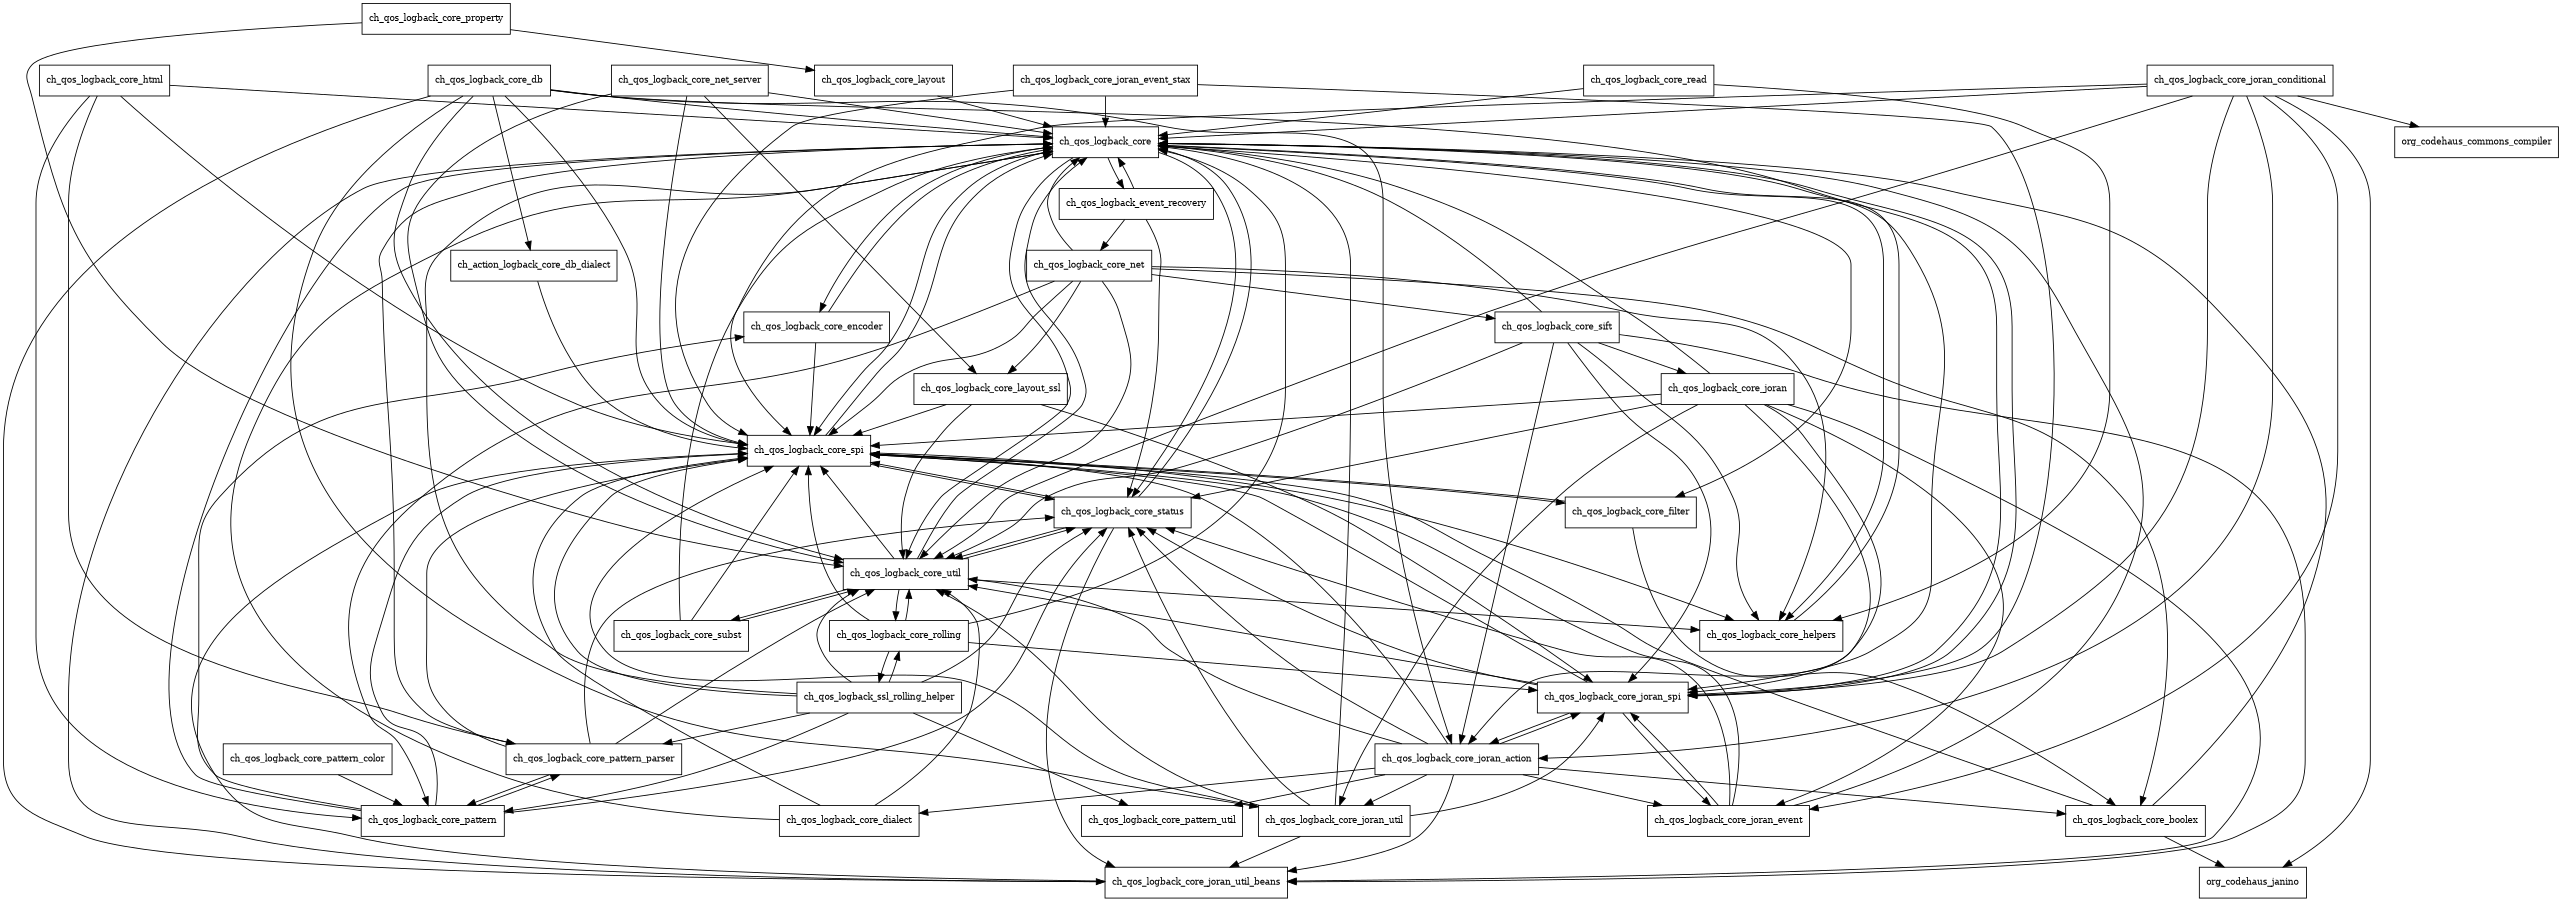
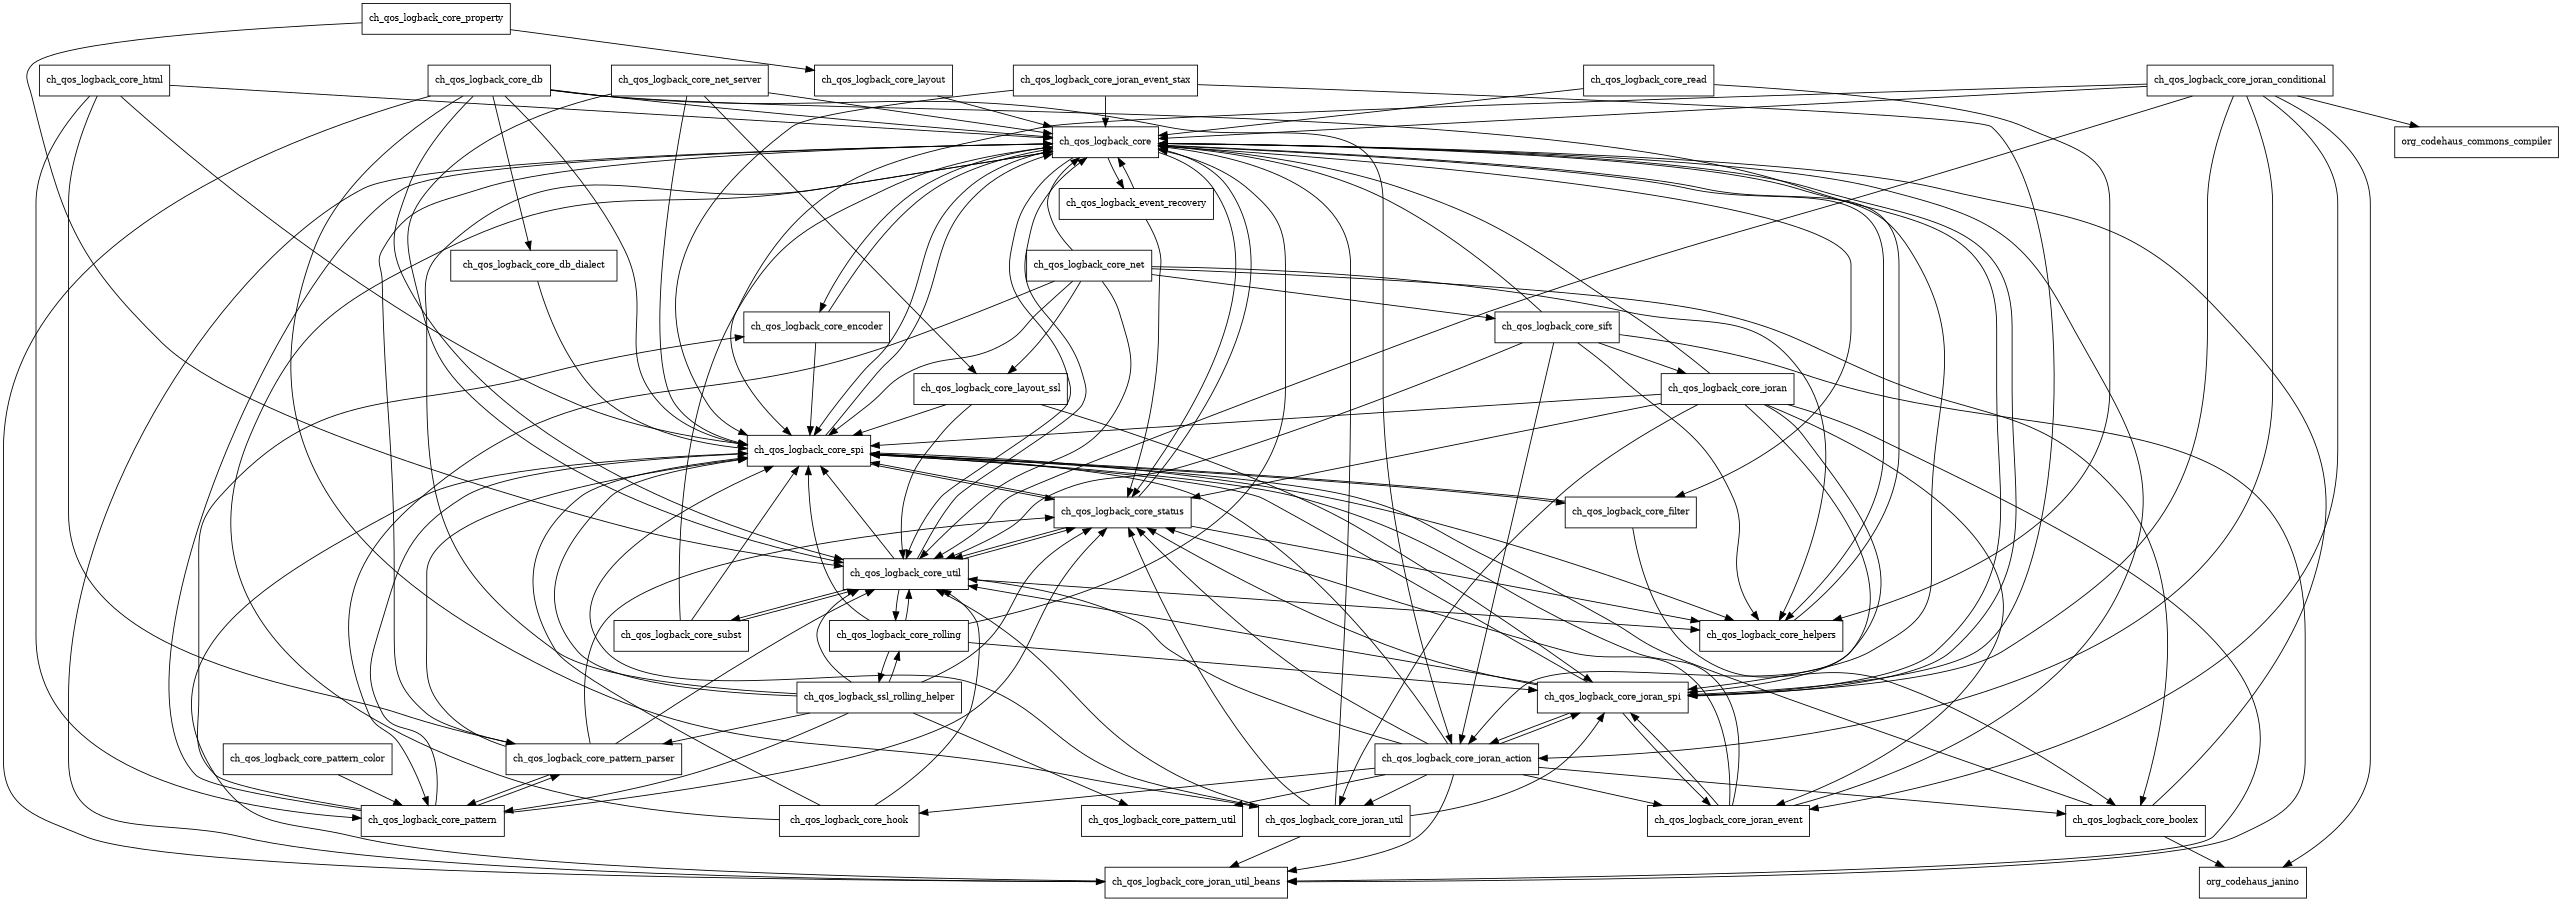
  digraph {
    node [fontsize=10.0 shape=box]
    ch_qos_logback_core
    ch_qos_logback_core_encoder
    ch_qos_logback_core_filter
    ch_qos_logback_core_helpers
    ch_qos_logback_core_joran_spi
    n6 [label=ch_qos_logback_event_recovery]
    ch_qos_logback_core_spi
    ch_qos_logback_core_status
    ch_qos_logback_core_util
    ch_qos_logback_core_boolex
    ch_qos_logback_core_joran_action
    ch_qos_logback_core_joran_event
    ch_qos_logback_core_net
    ch_qos_logback_core_rolling
    ch_qos_logback_core_subst
    org_codehaus_janino
    ch_qos_logback_core_joran_util
    ch_qos_logback_core_joran_util_beans
-   ch_qos_logback_core_hook [label=ch_qos_logback_core_dialect]
+   ch_qos_logback_core_hook
    ch_qos_logback_core_pattern_util
    ch_qos_logback_core_pattern
    n22 [label=ch_qos_logback_core_layout_ssl]
    ch_qos_logback_core_sift
    n24 [label=ch_qos_logback_ssl_rolling_helper]
    ch_qos_logback_core_db
-   ch_qos_logback_core_db_dialect [label=ch_action_logback_core_db_dialect]
+   ch_qos_logback_core_db_dialect
    ch_qos_logback_core_html
    ch_qos_logback_core_pattern_parser
    ch_qos_logback_core_joran
    ch_qos_logback_core_joran_conditional
    org_codehaus_commons_compiler
    ch_qos_logback_core_joran_event_stax
    ch_qos_logback_core_layout
    ch_qos_logback_core_net_server
    ch_qos_logback_core_pattern_color
    ch_qos_logback_core_property
    ch_qos_logback_core_read
    ch_qos_logback_core -> ch_qos_logback_core_encoder
    ch_qos_logback_core -> ch_qos_logback_core_filter
    ch_qos_logback_core -> ch_qos_logback_core_helpers
    ch_qos_logback_core -> ch_qos_logback_core_joran_spi
    ch_qos_logback_core -> n6
    ch_qos_logback_core -> ch_qos_logback_core_spi
    ch_qos_logback_core -> ch_qos_logback_core_status
    ch_qos_logback_core -> ch_qos_logback_core_util
    ch_qos_logback_core_encoder -> ch_qos_logback_core
    ch_qos_logback_core_encoder -> ch_qos_logback_core_spi
    ch_qos_logback_core_filter -> ch_qos_logback_core_spi
    ch_qos_logback_core_filter -> ch_qos_logback_core_boolex
    ch_qos_logback_core_helpers -> ch_qos_logback_core
    ch_qos_logback_core_joran_spi -> ch_qos_logback_core
    ch_qos_logback_core_joran_spi -> ch_qos_logback_core_spi
    ch_qos_logback_core_joran_spi -> ch_qos_logback_core_status
    ch_qos_logback_core_joran_spi -> ch_qos_logback_core_util
    ch_qos_logback_core_joran_spi -> ch_qos_logback_core_joran_action
    ch_qos_logback_core_joran_spi -> ch_qos_logback_core_joran_event
    n6 -> ch_qos_logback_core
    n6 -> ch_qos_logback_core_status
-   n6 -> ch_qos_logback_core_net
    ch_qos_logback_core_spi -> ch_qos_logback_core
    ch_qos_logback_core_spi -> ch_qos_logback_core_filter
    ch_qos_logback_core_spi -> ch_qos_logback_core_helpers
    ch_qos_logback_core_spi -> ch_qos_logback_core_status
    ch_qos_logback_core_status -> ch_qos_logback_core
-   ch_qos_logback_core_status -> ch_qos_logback_core_joran_util_beans
+   ch_qos_logback_core_status -> ch_qos_logback_core_helpers
    ch_qos_logback_core_status -> ch_qos_logback_core_spi
    ch_qos_logback_core_status -> ch_qos_logback_core_util
    ch_qos_logback_core_util -> ch_qos_logback_core
    ch_qos_logback_core_util -> ch_qos_logback_core_helpers
    ch_qos_logback_core_util -> ch_qos_logback_core_spi
    ch_qos_logback_core_util -> ch_qos_logback_core_status
    ch_qos_logback_core_util -> ch_qos_logback_core_rolling
    ch_qos_logback_core_util -> ch_qos_logback_core_subst
    ch_qos_logback_core_boolex -> ch_qos_logback_core
    ch_qos_logback_core_boolex -> ch_qos_logback_core_spi
    ch_qos_logback_core_boolex -> org_codehaus_janino
    ch_qos_logback_core_joran_action -> ch_qos_logback_core_joran_spi
    ch_qos_logback_core_joran_action -> ch_qos_logback_core_spi
    ch_qos_logback_core_joran_action -> ch_qos_logback_core_status
    ch_qos_logback_core_joran_action -> ch_qos_logback_core_util
    ch_qos_logback_core_joran_action -> ch_qos_logback_core_boolex
    ch_qos_logback_core_joran_action -> ch_qos_logback_core_joran_event
    ch_qos_logback_core_joran_action -> ch_qos_logback_core_joran_util
    ch_qos_logback_core_joran_action -> ch_qos_logback_core_joran_util_beans
    ch_qos_logback_core_joran_action -> ch_qos_logback_core_hook
    ch_qos_logback_core_joran_action -> ch_qos_logback_core_pattern_util
    ch_qos_logback_core_joran_event -> ch_qos_logback_core
    ch_qos_logback_core_joran_event -> ch_qos_logback_core_joran_spi
    ch_qos_logback_core_joran_event -> ch_qos_logback_core_spi
    ch_qos_logback_core_joran_event -> ch_qos_logback_core_status
    ch_qos_logback_core_net -> ch_qos_logback_core
    ch_qos_logback_core_net -> ch_qos_logback_core_helpers
    ch_qos_logback_core_net -> ch_qos_logback_core_spi
    ch_qos_logback_core_net -> ch_qos_logback_core_util
    ch_qos_logback_core_net -> ch_qos_logback_core_boolex
    ch_qos_logback_core_net -> ch_qos_logback_core_pattern
    ch_qos_logback_core_net -> n22
    ch_qos_logback_core_net -> ch_qos_logback_core_sift
    ch_qos_logback_core_rolling -> ch_qos_logback_core
    ch_qos_logback_core_rolling -> ch_qos_logback_core_joran_spi
    ch_qos_logback_core_rolling -> ch_qos_logback_core_spi
    ch_qos_logback_core_rolling -> ch_qos_logback_core_util
    ch_qos_logback_core_rolling -> n24
    ch_qos_logback_core_subst -> ch_qos_logback_core
    ch_qos_logback_core_subst -> ch_qos_logback_core_spi
    ch_qos_logback_core_subst -> ch_qos_logback_core_util
    ch_qos_logback_core_joran_util -> ch_qos_logback_core
    ch_qos_logback_core_joran_util -> ch_qos_logback_core_joran_spi
    ch_qos_logback_core_joran_util -> ch_qos_logback_core_spi
    ch_qos_logback_core_joran_util -> ch_qos_logback_core_status
    ch_qos_logback_core_joran_util -> ch_qos_logback_core_util
    ch_qos_logback_core_joran_util -> ch_qos_logback_core_joran_util_beans
    ch_qos_logback_core_joran_util_beans -> ch_qos_logback_core
    ch_qos_logback_core_joran_util_beans -> ch_qos_logback_core_spi
    ch_qos_logback_core_hook -> ch_qos_logback_core
    ch_qos_logback_core_hook -> ch_qos_logback_core_spi
    ch_qos_logback_core_hook -> ch_qos_logback_core_util
    ch_qos_logback_core_pattern -> ch_qos_logback_core
    ch_qos_logback_core_pattern -> ch_qos_logback_core_encoder
    ch_qos_logback_core_pattern -> ch_qos_logback_core_spi
    ch_qos_logback_core_pattern -> ch_qos_logback_core_status
    ch_qos_logback_core_pattern -> ch_qos_logback_core_pattern_parser
    n22 -> ch_qos_logback_core_joran_spi
    n22 -> ch_qos_logback_core_spi
    n22 -> ch_qos_logback_core_util
    ch_qos_logback_core_sift -> ch_qos_logback_core
    ch_qos_logback_core_sift -> ch_qos_logback_core_helpers
-   ch_qos_logback_core_sift -> ch_qos_logback_core_joran_spi
    ch_qos_logback_core_sift -> ch_qos_logback_core_util
    ch_qos_logback_core_sift -> ch_qos_logback_core_joran_action
    ch_qos_logback_core_sift -> ch_qos_logback_core_joran_util_beans
    ch_qos_logback_core_sift -> ch_qos_logback_core_joran
    n24 -> ch_qos_logback_core
    n24 -> ch_qos_logback_core_spi
    n24 -> ch_qos_logback_core_status
    n24 -> ch_qos_logback_core_util
    n24 -> ch_qos_logback_core_rolling
    n24 -> ch_qos_logback_core_pattern_util
    n24 -> ch_qos_logback_core_pattern
    n24 -> ch_qos_logback_core_pattern_parser
    ch_qos_logback_core_db -> ch_qos_logback_core
    ch_qos_logback_core_db -> ch_qos_logback_core_joran_spi
    ch_qos_logback_core_db -> ch_qos_logback_core_spi
    ch_qos_logback_core_db -> ch_qos_logback_core_util
    ch_qos_logback_core_db -> ch_qos_logback_core_joran_action
    ch_qos_logback_core_db -> ch_qos_logback_core_joran_util
    ch_qos_logback_core_db -> ch_qos_logback_core_joran_util_beans
    ch_qos_logback_core_db -> ch_qos_logback_core_db_dialect
    ch_qos_logback_core_db_dialect -> ch_qos_logback_core_spi
    ch_qos_logback_core_html -> ch_qos_logback_core
    ch_qos_logback_core_html -> ch_qos_logback_core_spi
    ch_qos_logback_core_html -> ch_qos_logback_core_pattern
    ch_qos_logback_core_html -> ch_qos_logback_core_pattern_parser
    ch_qos_logback_core_pattern_parser -> ch_qos_logback_core
    ch_qos_logback_core_pattern_parser -> ch_qos_logback_core_spi
    ch_qos_logback_core_pattern_parser -> ch_qos_logback_core_status
    ch_qos_logback_core_pattern_parser -> ch_qos_logback_core_util
    ch_qos_logback_core_pattern_parser -> ch_qos_logback_core_pattern
    ch_qos_logback_core_joran -> ch_qos_logback_core
    ch_qos_logback_core_joran -> ch_qos_logback_core_joran_spi
    ch_qos_logback_core_joran -> ch_qos_logback_core_spi
    ch_qos_logback_core_joran -> ch_qos_logback_core_status
    ch_qos_logback_core_joran -> ch_qos_logback_core_joran_action
    ch_qos_logback_core_joran -> ch_qos_logback_core_joran_event
    ch_qos_logback_core_joran -> ch_qos_logback_core_joran_util
    ch_qos_logback_core_joran -> ch_qos_logback_core_joran_util_beans
    ch_qos_logback_core_joran_conditional -> ch_qos_logback_core
    ch_qos_logback_core_joran_conditional -> ch_qos_logback_core_joran_spi
    ch_qos_logback_core_joran_conditional -> ch_qos_logback_core_spi
    ch_qos_logback_core_joran_conditional -> ch_qos_logback_core_util
    ch_qos_logback_core_joran_conditional -> ch_qos_logback_core_joran_action
    ch_qos_logback_core_joran_conditional -> ch_qos_logback_core_joran_event
    ch_qos_logback_core_joran_conditional -> org_codehaus_janino
    ch_qos_logback_core_joran_conditional -> org_codehaus_commons_compiler
    ch_qos_logback_core_joran_event_stax -> ch_qos_logback_core
    ch_qos_logback_core_joran_event_stax -> ch_qos_logback_core_joran_spi
    ch_qos_logback_core_joran_event_stax -> ch_qos_logback_core_spi
    ch_qos_logback_core_layout -> ch_qos_logback_core
    ch_qos_logback_core_net_server -> ch_qos_logback_core
    ch_qos_logback_core_net_server -> ch_qos_logback_core_spi
    ch_qos_logback_core_net_server -> ch_qos_logback_core_util
    ch_qos_logback_core_net_server -> n22
    ch_qos_logback_core_pattern_color -> ch_qos_logback_core_pattern
    ch_qos_logback_core_property -> ch_qos_logback_core_util
    ch_qos_logback_core_property -> ch_qos_logback_core_layout
    ch_qos_logback_core_read -> ch_qos_logback_core
    ch_qos_logback_core_read -> ch_qos_logback_core_helpers
  }
